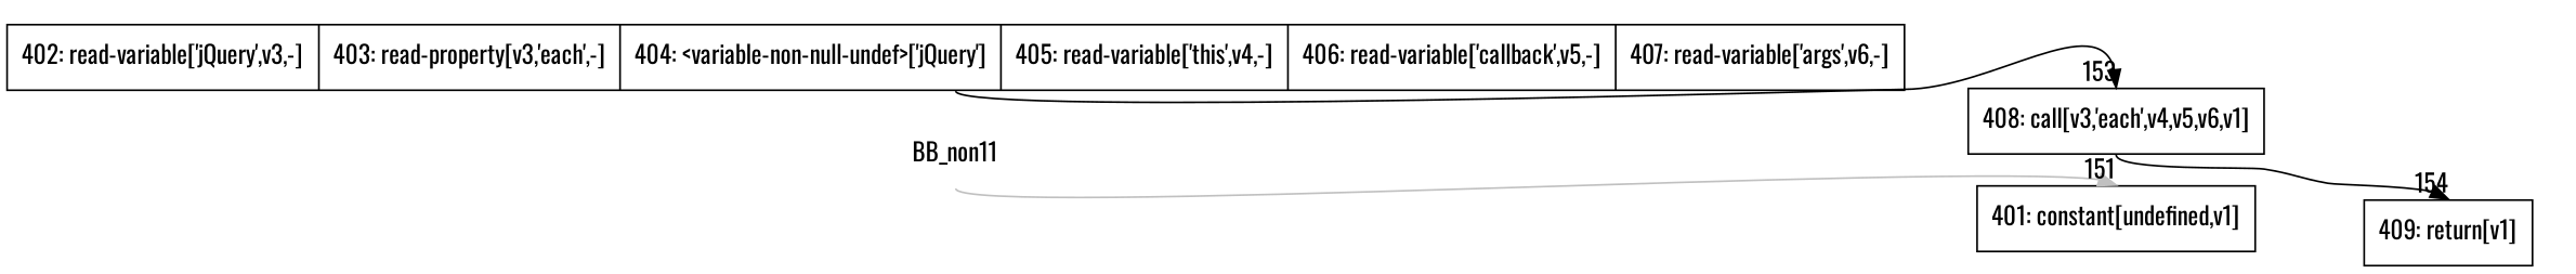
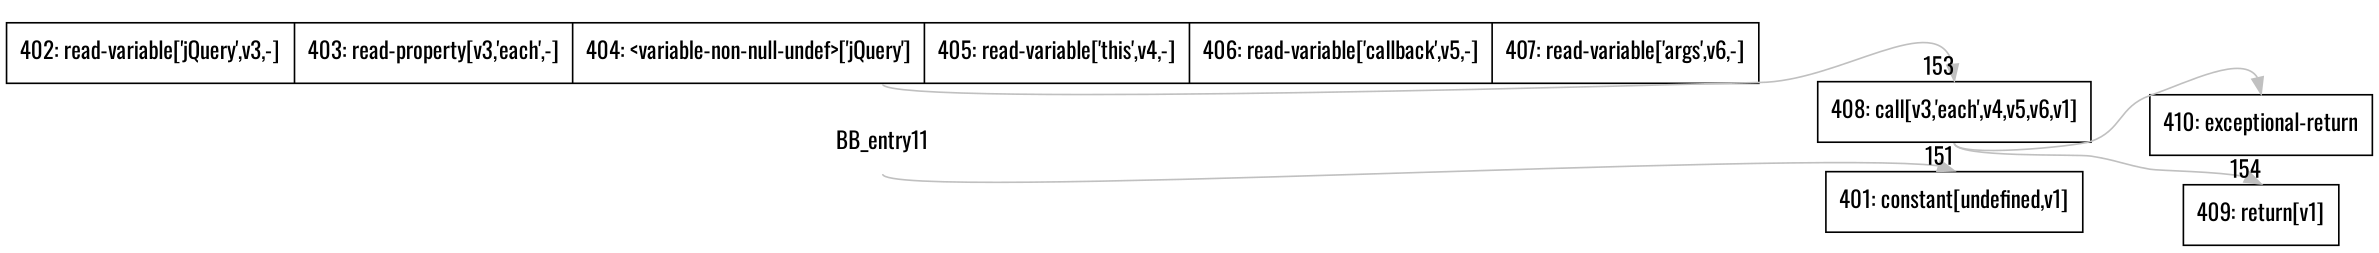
  digraph {
    fontname=Oswald
    rankdir=LR
    node [fontname=Oswald shape=record]
    edge [fontname=Oswald headport=n tailport=s]
-   BB_entry11 [shape=none label=BB_non11]
+   BB_entry11 [shape=none]
    n2 [label="{401: constant[undefined,v1]}"]
    n3 [label="{402: read-variable['jQuery',v3,-]|403: read-property[v3,'each',-]|404: \<variable-non-null-undef\>['jQuery']|405: read-variable['this',v4,-]|406: read-variable['callback',v5,-]|407: read-variable['args',v6,-]}"]
    n4 [label="{408: call[v3,'each',v4,v5,v6,v1]}"]
+   n5 [label="{410: exceptional-return}"]
    n6 [label="{409: return[v1]}"]
    BB_entry11 -> n2 [color=gray headlabel="    151"]
-   n3 -> n4 [headlabel="      153"]
-   n4 -> n6 [headlabel="      154"]
+   n3 -> n4 [headlabel="      153" color=gray]
+   n4 -> n5 [color=gray]
+   n4 -> n6 [headlabel="      154" color=gray]
  }
